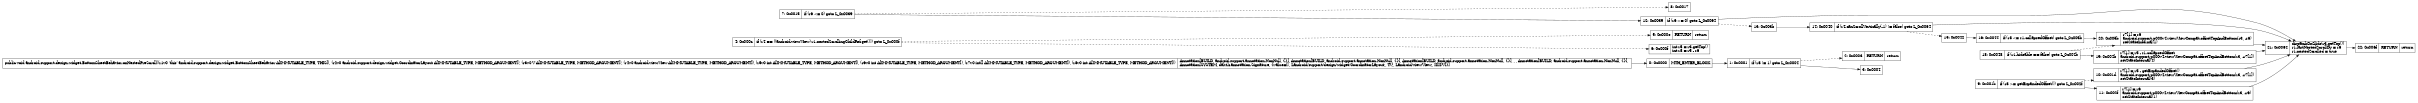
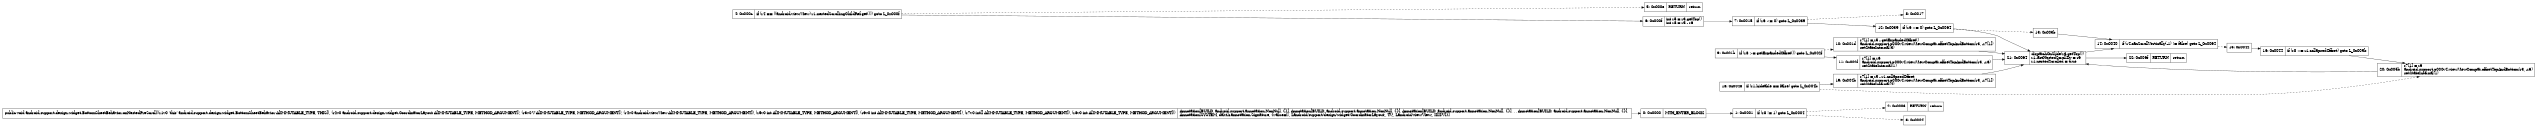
  digraph {
    rankdir=LR
    node [shape=record]
    n1 [label="{0\:\ 0x0000|MTH_ENTER_BLOCK\l}"]
    n2 [label="{1\:\ 0x0001|if (r8 != 1) goto L_0x0004\l}"]
    n3 [label="{2\:\ 0x0003|RETURN\l|return\l}"]
    n4 [label="{3\:\ 0x0004}"]
    n5 [label="{4\:\ 0x000c|if (r4 == ((android.view.View) r1.nestedScrollingChildRef.get())) goto L_0x000f\l}"]
    n6 [label="{5\:\ 0x000e|RETURN\l|return\l}"]
    n7 [label="{6\:\ 0x000f|int r5 = r3.getTop()\lint r8 = r5 \- r6\l}"]
    n8 [label="{7\:\ 0x0015|if (r6 \<= 0) goto L_0x0039\l}"]
    n9 [label="{8\:\ 0x0017}"]
    n10 [label="{12\:\ 0x0039|if (r6 \>= 0) goto L_0x0064\l}"]
    n11 [label="{21\:\ 0x0064|dispatchOnSlide(r3.getTop())\lr1.lastNestedScrollDy = r6\lr1.nestedScrolled = true\l}"]
    n12 [label="{13\:\ 0x003b}"]
    n13 [label="{9\:\ 0x001b|if (r8 \>= getExpandedOffset()) goto L_0x002f\l}"]
    n14 [label="{10\:\ 0x001d|r7[1] = r5 \- getExpandedOffset()\landroid.support.p000v4.view.ViewCompat.offsetTopAndBottom(r3, \-r7[1])\lsetStateInternal(3)\l}"]
    n15 [label="{11\:\ 0x002f|r7[1] = r6\landroid.support.p000v4.view.ViewCompat.offsetTopAndBottom(r3, \-r6)\lsetStateInternal(1)\l}"]
    n16 [label="{22\:\ 0x006f|RETURN\l|return\l}"]
    n17 [label="{14\:\ 0x0040|if (r4.canScrollVertically(\-1) != false) goto L_0x0064\l}"]
    n18 [label="{15\:\ 0x0042}"]
    n19 [label="{16\:\ 0x0044|if (r8 \<= r1.collapsedOffset) goto L_0x005b\l}"]
    n20 [label="{20\:\ 0x005b|r7[1] = r6\landroid.support.p000v4.view.ViewCompat.offsetTopAndBottom(r3, \-r6)\lsetStateInternal(1)\l}"]
    n21 [label="{18\:\ 0x0048|if (r1.hideable == false) goto L_0x004b\l}"]
    n22 [label="{19\:\ 0x004b|r7[1] = r5 \- r1.collapsedOffset\landroid.support.p000v4.view.ViewCompat.offsetTopAndBottom(r3, \-r7[1])\lsetStateInternal(4)\l}"]
    n23 [label="{public void android.support.design.widget.BottomSheetBehavior.onNestedPreScroll((r1v0 'this' android.support.design.widget.BottomSheetBehavior A[IMMUTABLE_TYPE, THIS]), (r2v0 android.support.design.widget.CoordinatorLayout A[IMMUTABLE_TYPE, METHOD_ARGUMENT]), (r3v0 V A[IMMUTABLE_TYPE, METHOD_ARGUMENT]), (r4v0 android.view.View A[IMMUTABLE_TYPE, METHOD_ARGUMENT]), (r5v0 int A[IMMUTABLE_TYPE, METHOD_ARGUMENT]), (r6v0 int A[IMMUTABLE_TYPE, METHOD_ARGUMENT]), (r7v0 int[] A[IMMUTABLE_TYPE, METHOD_ARGUMENT]), (r8v0 int A[IMMUTABLE_TYPE, METHOD_ARGUMENT]))  | Annotation[BUILD, android.support.annotation.NonNull, \{\}], Annotation[BUILD, android.support.annotation.NonNull, \{\}], Annotation[BUILD, android.support.annotation.NonNull, \{\}], , , Annotation[BUILD, android.support.annotation.NonNull, \{\}], \lAnnotation[SYSTEM, dalvik.annotation.Signature, \{value=[(, Landroid\/support\/design\/widget\/CoordinatorLayout;, TV;, Landroid\/view\/View;, II[II)V]\}]\l}"]
    n1 -> n2
    n2 -> n3 [style=dashed]
-   n2 -> n4
+   n2 -> n4 [style=dashed]
    n5 -> n6 [style=dashed]
-   n5 -> n7 [style=dashed]
+   n5 -> n7
+   n7 -> n8
    n8 -> n9 [style=dashed]
    n8 -> n10
    n10 -> n11
    n10 -> n12 [style=dashed]
    n11 -> n16
    n12 -> n17
    n13 -> n14 [style=dashed]
    n13 -> n15
    n14 -> n11
    n15 -> n11
-   n17 -> n11
+   n11 -> n17
    n17 -> n18 [style=dashed]
    n18 -> n19
    n19 -> n20
    n20 -> n11
    n21 -> n20 [style=dashed]
    n21 -> n22
    n22 -> n11
    n23 -> n1
  }
